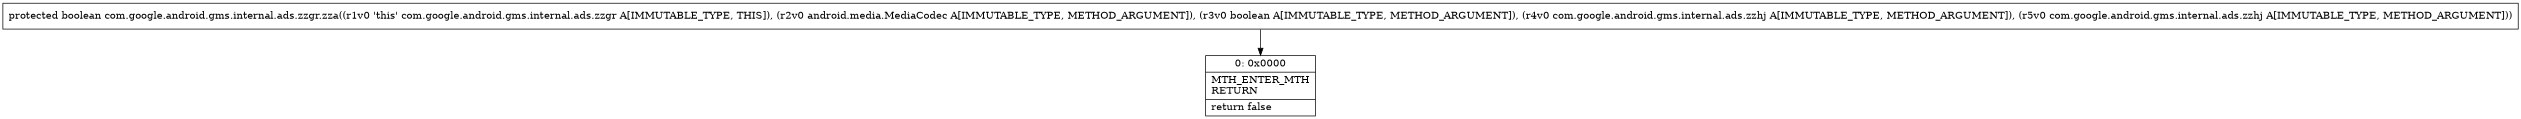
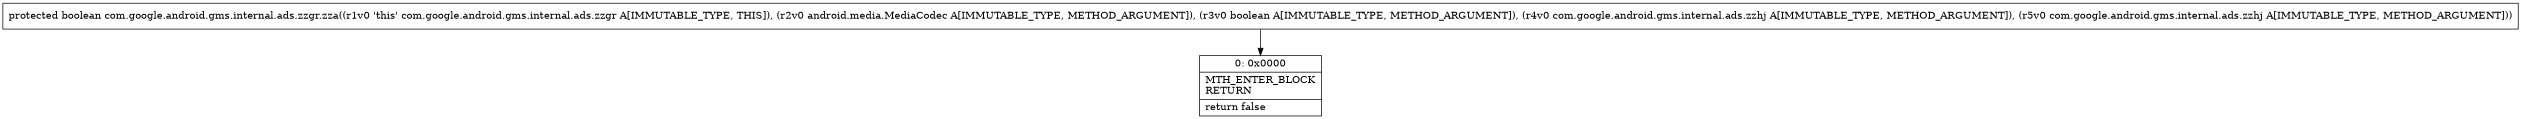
  digraph {
    node [shape=record]
-   n1 [label="{0\:\ 0x0000|MTH_ENTER_MTH\lRETURN\l|return false\l}"]
+   n1 [label="{0\:\ 0x0000|MTH_ENTER_BLOCK\lRETURN\l|return false\l}"]
    n2 [label="{protected boolean com.google.android.gms.internal.ads.zzgr.zza((r1v0 'this' com.google.android.gms.internal.ads.zzgr A[IMMUTABLE_TYPE, THIS]), (r2v0 android.media.MediaCodec A[IMMUTABLE_TYPE, METHOD_ARGUMENT]), (r3v0 boolean A[IMMUTABLE_TYPE, METHOD_ARGUMENT]), (r4v0 com.google.android.gms.internal.ads.zzhj A[IMMUTABLE_TYPE, METHOD_ARGUMENT]), (r5v0 com.google.android.gms.internal.ads.zzhj A[IMMUTABLE_TYPE, METHOD_ARGUMENT])) }"]
    n2 -> n1
  }
